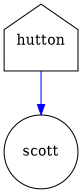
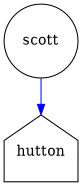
  digraph {
    node [fillcolor=white fixedsize=true style=filled]
    scott [height=1 shape=ellipse width=1]
    hutton [height=1 shape=house width=1]
-   hutton -> scott [arrowhead=normal color=blue penwidth=1]
+   scott -> hutton [arrowhead=normal color=blue penwidth=1]
  }
